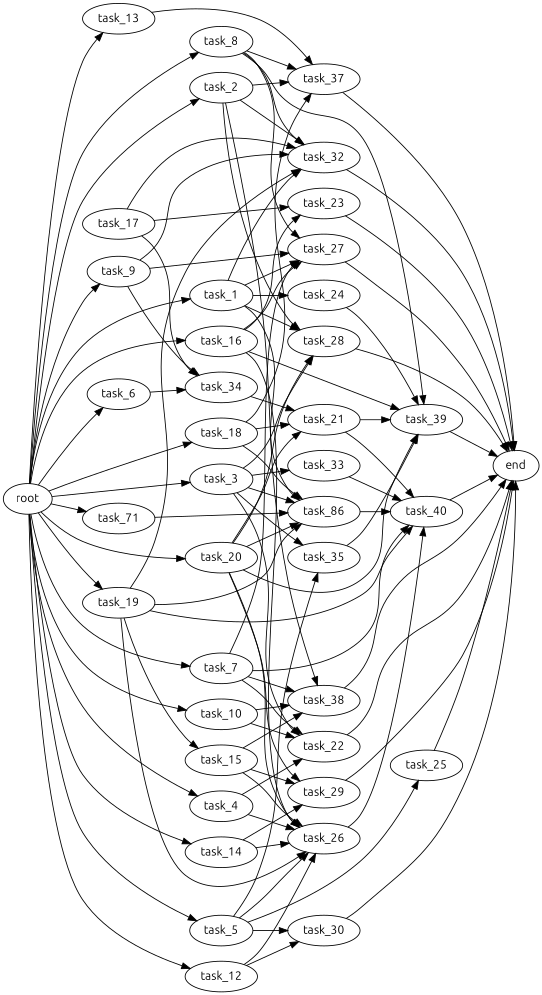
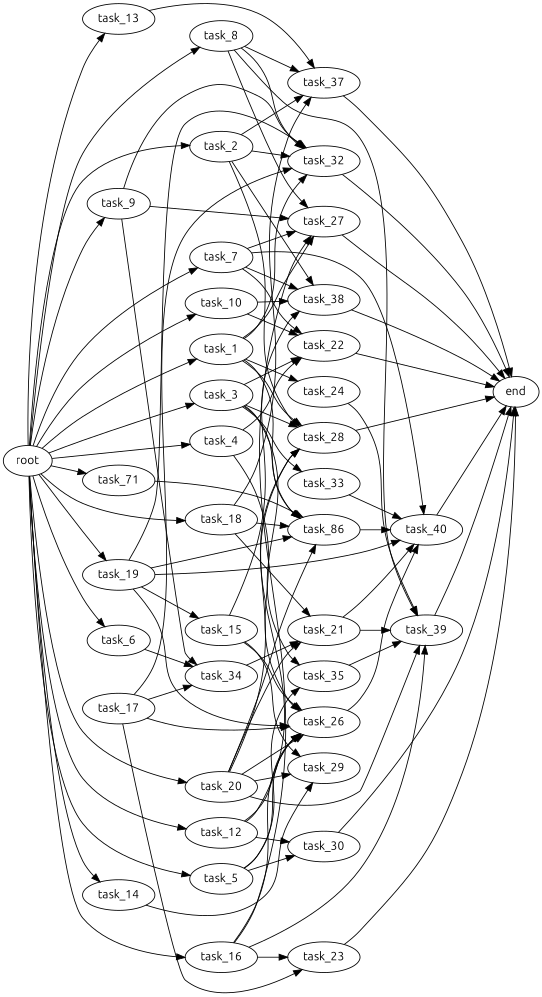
  digraph {
    fontname=Ubuntu
    rankdir=LR
    node [fontname=Ubuntu]
    edge [fontname=Ubuntu]
    root
    task_1
    task_2
    task_3
    task_4
    task_5
    task_6
    task_7
    task_8
    task_9
    task_10
    n12 [label=task_71]
    task_12
    task_13
    task_14
    task_16
    task_18
    task_19
    task_20
    task_24
    task_27
    task_28
    task_32
    n24 [label=task_86]
    task_37
    task_38
    task_22
    task_33
    task_35
    task_26
-   task_25
    task_30
    task_34
    task_40
    task_39
    task_29
    task_15
    task_23
    task_17
    task_21
    end
    root -> task_1
    root -> task_2
    root -> task_3
    root -> task_4
    root -> task_5
    root -> task_6
    root -> task_7
    root -> task_8
    root -> task_9
    root -> task_10
    root -> n12
    root -> task_12
    root -> task_13
    root -> task_14
    root -> task_16
    root -> task_18
    root -> task_19
    root -> task_20
    task_1 -> task_24
    task_1 -> task_27
    task_1 -> task_28
    task_1 -> task_32
    task_1 -> n24
    task_2 -> task_28
    task_2 -> task_32
    task_2 -> task_37
    task_2 -> task_38
    task_3 -> task_28
    task_3 -> n24
    task_3 -> task_22
    task_3 -> task_33
    task_3 -> task_35
    task_4 -> task_22
    task_4 -> task_26
    task_5 -> task_35
    task_5 -> task_26
-   task_5 -> task_25
    task_5 -> task_30
    task_6 -> task_34
    task_7 -> task_27
    task_7 -> task_38
    task_7 -> task_22
    task_7 -> task_40
    task_8 -> task_27
    task_8 -> task_32
    task_8 -> task_37
    task_8 -> task_39
    task_9 -> task_27
    task_9 -> task_32
    task_9 -> task_34
    task_10 -> task_38
    task_10 -> task_22
    n12 -> n24
+   task_12 -> task_28
    task_12 -> task_26
    task_12 -> task_30
    task_13 -> task_37
    task_14 -> task_29
    task_16 -> task_27
    task_16 -> task_26
    task_16 -> task_39
    task_16 -> task_23
    task_18 -> n24
    task_18 -> task_37
    task_18 -> task_21
    task_19 -> task_32
    task_19 -> n24
    task_19 -> task_26
    task_19 -> task_40
    task_19 -> task_15
    task_20 -> task_28
    task_20 -> n24
    task_20 -> task_26
    task_20 -> task_39
    task_20 -> task_29
    task_20 -> task_21
    task_24 -> task_39
    task_27 -> end
    task_28 -> end
    task_32 -> end
    n24 -> task_40
    task_37 -> end
    task_38 -> end
    task_22 -> end
    task_33 -> task_40
    task_35 -> task_39
    task_26 -> task_40
-   task_25 -> end
    task_30 -> end
    task_34 -> task_21
    task_40 -> end
    task_39 -> end
-   task_29 -> end
    task_15 -> task_38
    task_15 -> task_26
    task_15 -> task_29
    task_23 -> end
    task_17 -> task_32
-   task_14 -> task_26
+   task_17 -> task_26
    task_17 -> task_34
    task_17 -> task_23
    task_21 -> task_40
    task_21 -> task_39
  }
